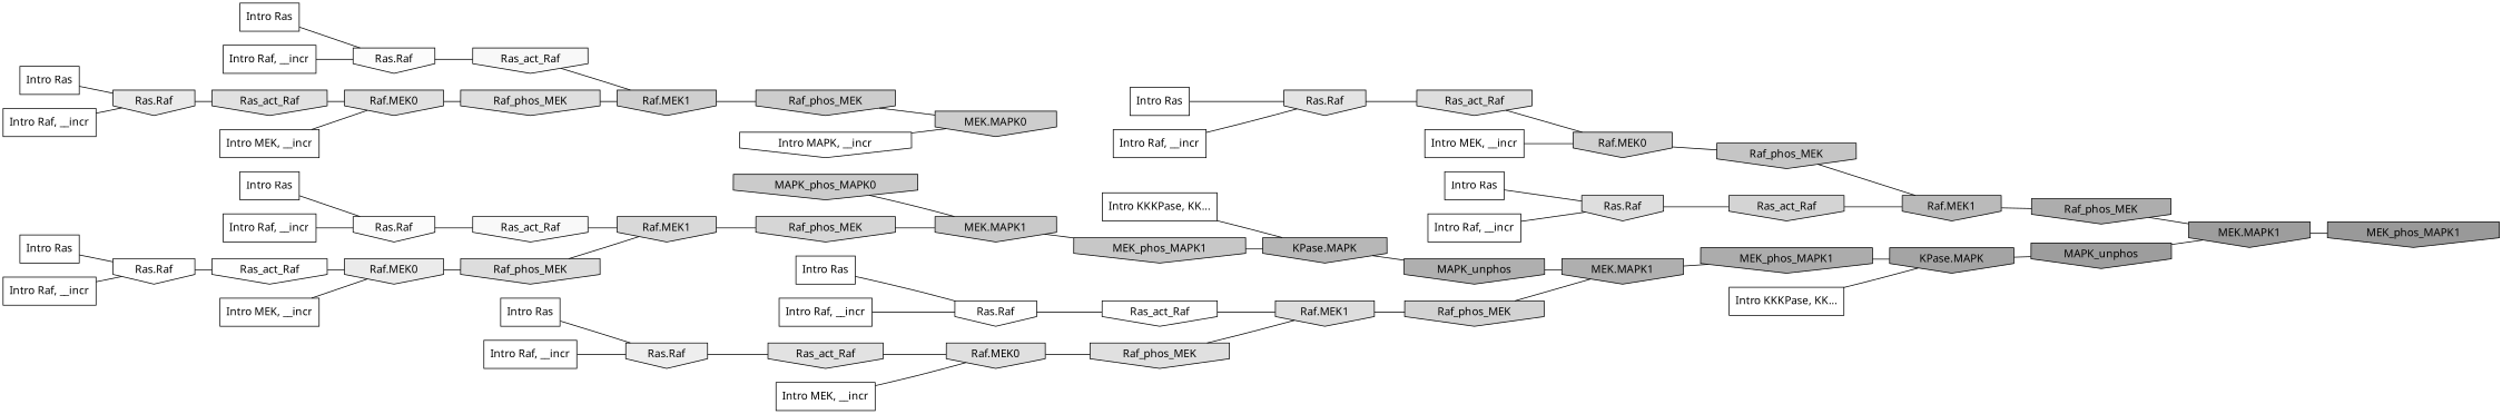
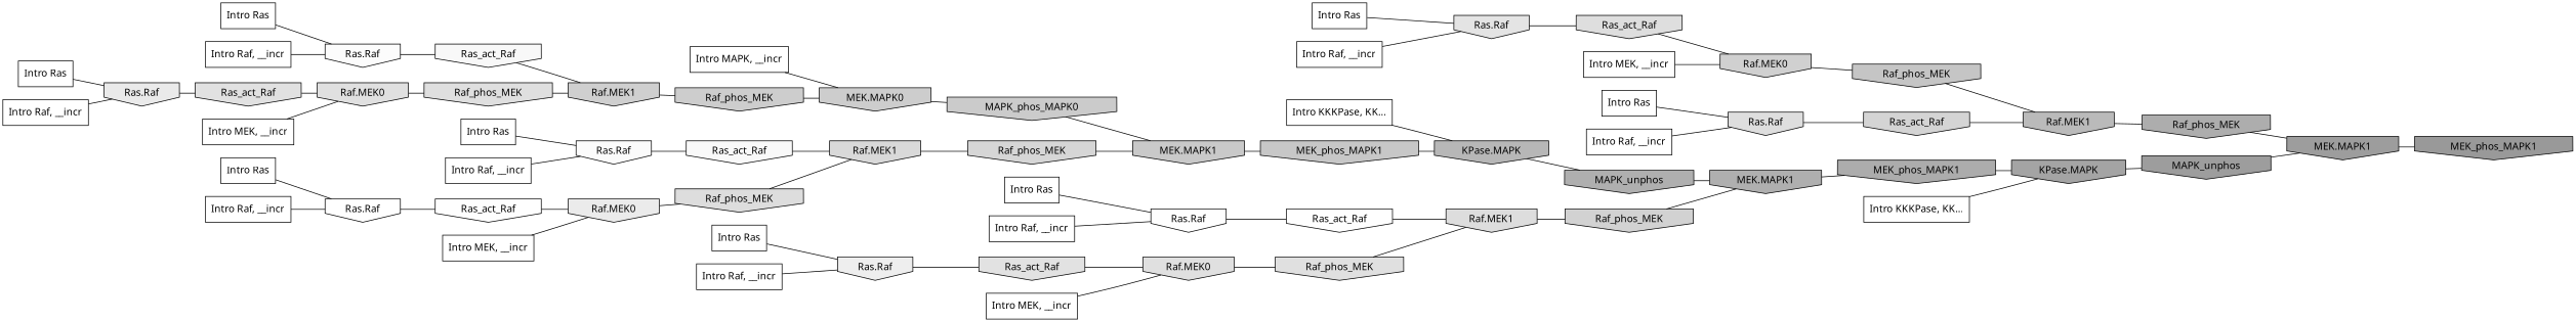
  digraph {
    rankdir=LR
    ranksep=0.30
    node [fillcolor="0.000 0.000 1.000" fontname="CMU Serif" shape=invhouse style=filled]
    edge [color="0.000 0.000 0.000" dir=none fontname="CMU Serif"]
    n1 [label="Intro Ras" shape=rectangle]
    n2 [fillcolor="0.000 0.000 0.893" label="Ras.Raf"]
    n3 [fillcolor="0.000 0.000 0.868" label=Ras_act_Raf]
    n4 [label="Intro Ras" shape=rectangle]
    n5 [label="Ras.Raf"]
    n6 [fillcolor="0.000 0.000 0.995" label=Ras_act_Raf]
    n7 [label="Intro Ras" shape=rectangle]
    n8 [fillcolor="0.000 0.000 0.986" label="Ras.Raf"]
    n9 [fillcolor="0.000 0.000 0.971" label=Ras_act_Raf]
    n10 [label="Intro Ras" shape=rectangle]
    n11 [fillcolor="0.000 0.000 0.915" label="Ras.Raf"]
    n12 [fillcolor="0.000 0.000 0.881" label=Ras_act_Raf]
    n13 [label="Intro Ras" shape=rectangle]
    n14 [fillcolor="0.000 0.000 0.982" label="Ras.Raf"]
    n15 [fillcolor="0.000 0.000 0.975" label=Ras_act_Raf]
    n16 [label="Intro Ras" shape=rectangle]
    n17 [fillcolor="0.000 0.000 0.996" label="Ras.Raf"]
    n18 [fillcolor="0.000 0.000 0.995" label=Ras_act_Raf]
    n19 [label="Intro Ras" shape=rectangle]
    n20 [fillcolor="0.000 0.000 0.871" label="Ras.Raf"]
    n21 [fillcolor="0.000 0.000 0.829" label=Ras_act_Raf]
    n22 [label="Intro Ras" shape=rectangle]
    n23 [fillcolor="0.000 0.000 0.930" label="Ras.Raf"]
    n24 [fillcolor="0.000 0.000 0.885" label=Ras_act_Raf]
    n25 [label="Intro Raf, __incr" shape=rectangle]
    n26 [label="Intro Raf, __incr" shape=rectangle]
    n27 [label="Intro Raf, __incr" shape=rectangle]
    n28 [label="Intro Raf, __incr" shape=rectangle]
    n29 [label="Intro Raf, __incr" shape=rectangle]
    n30 [label="Intro Raf, __incr" shape=rectangle]
    n31 [label="Intro Raf, __incr" shape=rectangle]
    n32 [label="Intro Raf, __incr" shape=rectangle]
    n33 [label="Intro MEK, __incr" shape=rectangle]
    n34 [fillcolor="0.000 0.000 0.921" label="Raf.MEK0"]
    n35 [fillcolor="0.000 0.000 0.864" label=Raf_phos_MEK]
    n36 [label="Intro MEK, __incr" shape=rectangle]
    n37 [fillcolor="0.000 0.000 0.877" label="Raf.MEK0"]
    n38 [fillcolor="0.000 0.000 0.872" label=Raf_phos_MEK]
    n39 [label="Intro MEK, __incr" shape=rectangle]
    n40 [fillcolor="0.000 0.000 0.878" label="Raf.MEK0"]
    n41 [fillcolor="0.000 0.000 0.878" label=Raf_phos_MEK]
    n42 [label="Intro MEK, __incr" shape=rectangle]
    n43 [fillcolor="0.000 0.000 0.814" label="Raf.MEK0"]
    n44 [fillcolor="0.000 0.000 0.771" label=Raf_phos_MEK]
-   n45 [label="Intro MAPK, __incr"]
+   n45 [label="Intro MAPK, __incr" shape=rectangle]
    n46 [fillcolor="0.000 0.000 0.804" label="MEK.MAPK0"]
    n47 [fillcolor="0.000 0.000 0.793" label=MAPK_phos_MAPK0]
    n48 [label="Intro KKKPase, KK..." shape=rectangle]
    n49 [fillcolor="0.000 0.000 0.718" label="KPase.MAPK"]
    n50 [fillcolor="0.000 0.000 0.685" label=MAPK_unphos]
    n51 [label="Intro KKKPase, KK..." shape=rectangle]
    n52 [fillcolor="0.000 0.000 0.644" label="KPase.MAPK"]
    n53 [fillcolor="0.000 0.000 0.615" label=MAPK_unphos]
    n54 [fillcolor="0.000 0.000 0.867" label="Raf.MEK1"]
    n55 [fillcolor="0.000 0.000 0.822" label=Raf_phos_MEK]
    n56 [fillcolor="0.000 0.000 0.811" label="Raf.MEK1"]
    n57 [fillcolor="0.000 0.000 0.849" label="Raf.MEK1"]
    n58 [fillcolor="0.000 0.000 0.836" label=Raf_phos_MEK]
    n59 [fillcolor="0.000 0.000 0.804" label=Raf_phos_MEK]
    n60 [fillcolor="0.000 0.000 0.729" label="Raf.MEK1"]
    n61 [fillcolor="0.000 0.000 0.685" label="MEK.MAPK1"]
    n62 [fillcolor="0.000 0.000 0.788" label="MEK.MAPK1"]
    n63 [fillcolor="0.000 0.000 0.781" label=MEK_phos_MAPK1]
    n64 [fillcolor="0.000 0.000 0.676" label=Raf_phos_MEK]
    n65 [fillcolor="0.000 0.000 0.674" label=MEK_phos_MAPK1]
    n66 [fillcolor="0.000 0.000 0.615" label="MEK.MAPK1"]
    n67 [fillcolor="0.000 0.000 0.600" label=MEK_phos_MAPK1]
    n1 -> n2
    n2 -> n3
    n3 -> n43
    n4 -> n5
    n5 -> n6
    n6 -> n34
    n7 -> n8
    n8 -> n9
    n9 -> n56
    n10 -> n11
    n11 -> n12
    n12 -> n37
    n13 -> n14
    n14 -> n15
    n15 -> n57
    n16 -> n17
    n17 -> n18
    n18 -> n54
    n19 -> n20
    n20 -> n21
    n21 -> n60
    n22 -> n23
    n23 -> n24
    n24 -> n40
    n25 -> n23
    n26 -> n14
    n27 -> n2
    n28 -> n8
    n29 -> n5
    n30 -> n11
    n31 -> n20
    n32 -> n17
    n33 -> n34
    n34 -> n35
    n35 -> n57
    n36 -> n37
    n37 -> n38
    n38 -> n56
    n39 -> n40
    n40 -> n41
    n41 -> n54
    n42 -> n43
    n43 -> n44
    n44 -> n60
    n45 -> n46
+   n46 -> n47
    n47 -> n62
    n48 -> n49
    n49 -> n50
    n50 -> n61
    n51 -> n52
    n52 -> n53
    n53 -> n66
    n54 -> n55
    n55 -> n61
    n56 -> n59
    n57 -> n58
    n58 -> n62
    n59 -> n46
    n60 -> n64
    n61 -> n65
    n62 -> n63
    n63 -> n49
    n64 -> n66
    n65 -> n52
    n66 -> n67
  }
